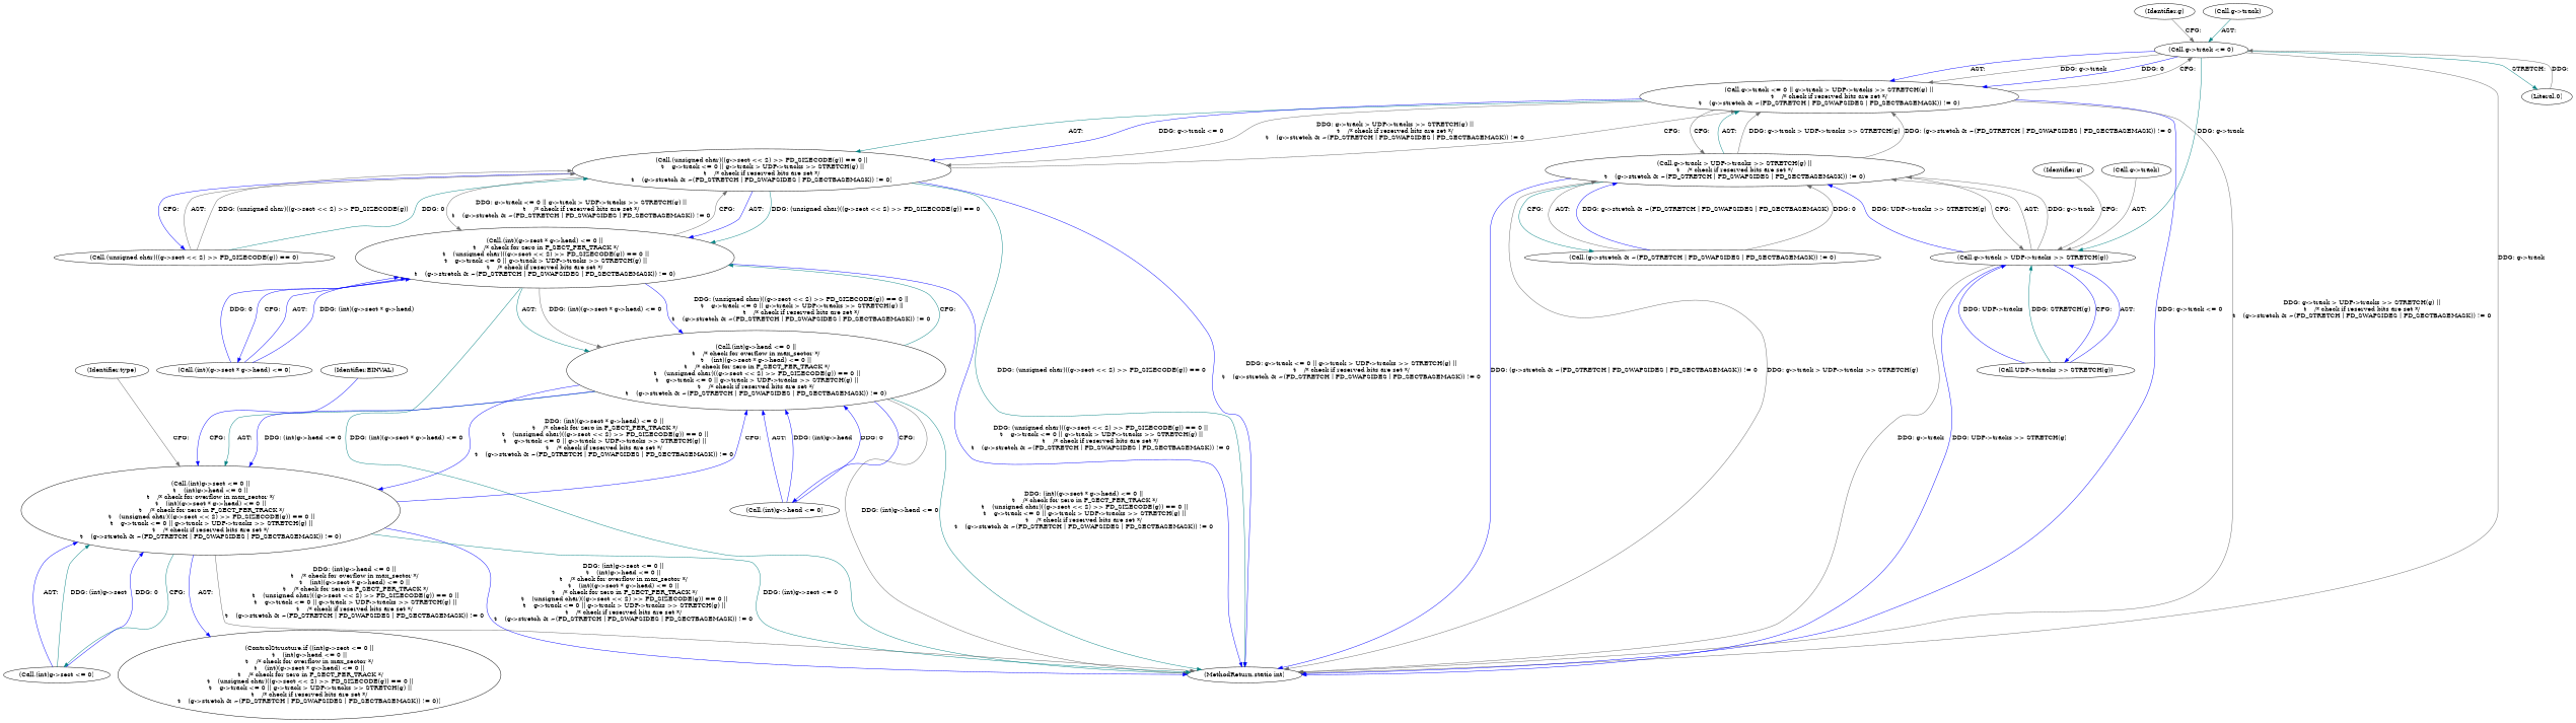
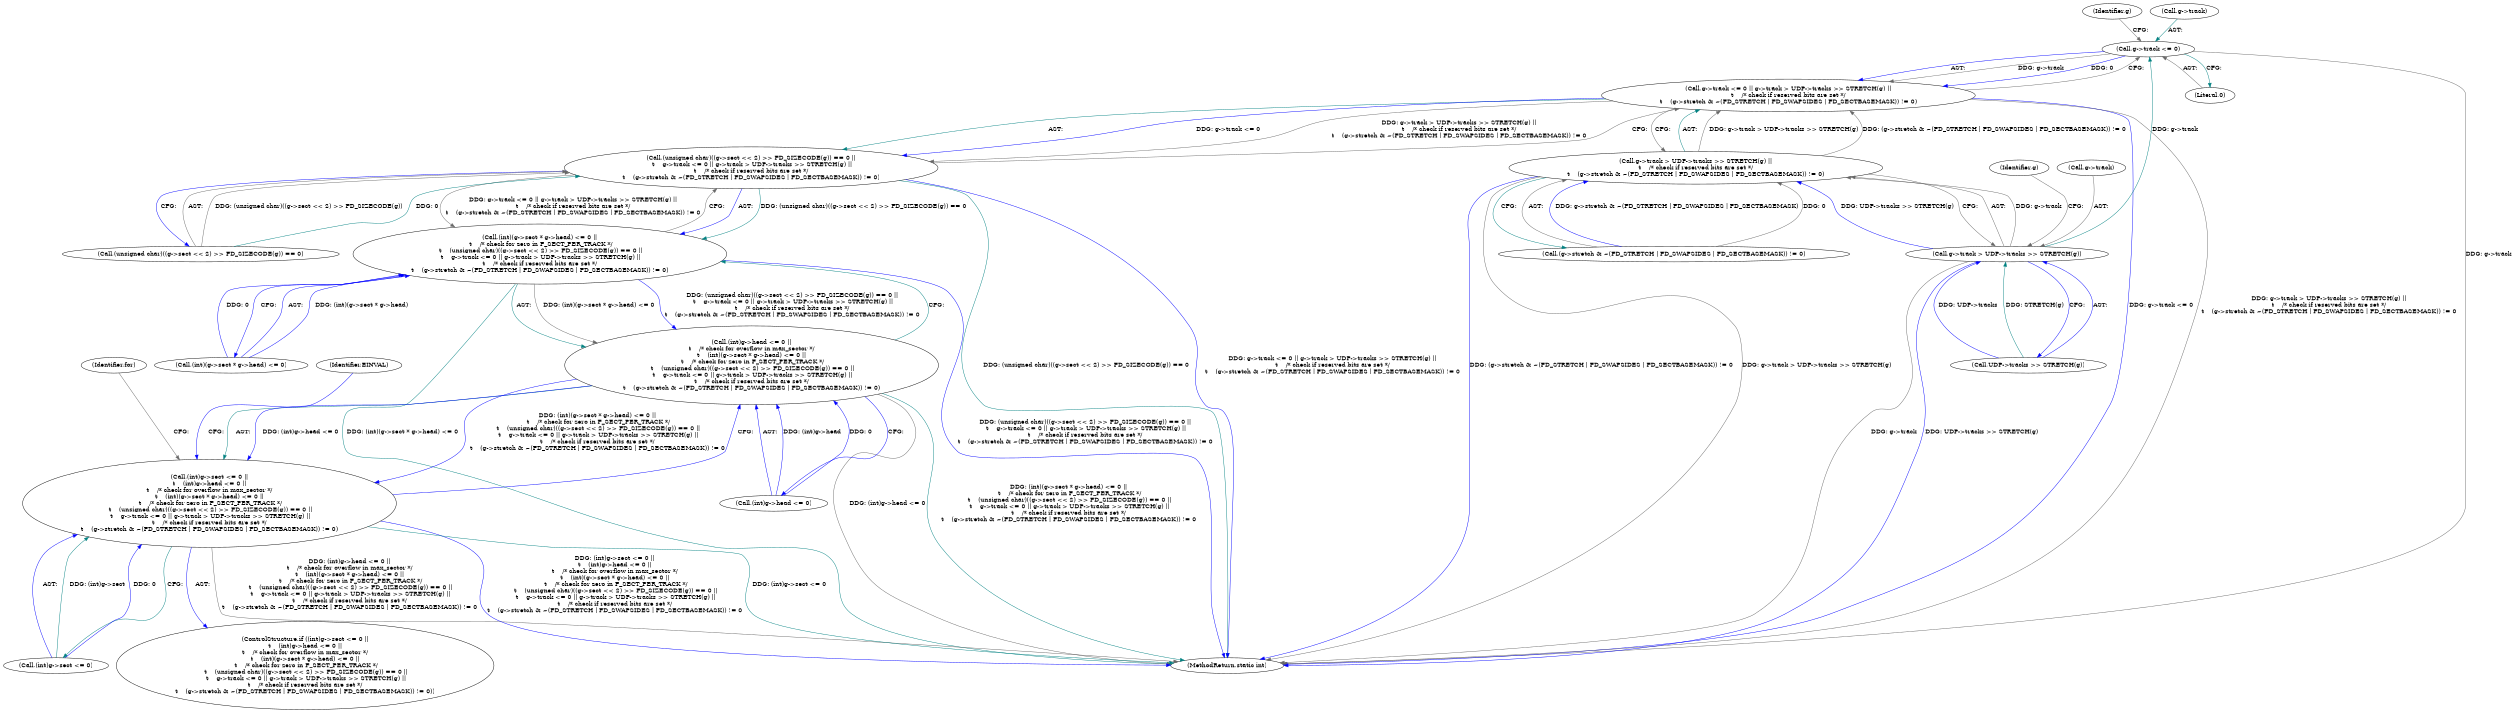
  digraph {
    edge [color=blue]
    n1 [label="(Call,g->track <= 0)"]
    n2 [label="(Call,g->track <= 0 || g->track > UDP->tracks >> STRETCH(g) ||\n\t    /* check if reserved bits are set */\n\t    (g->stretch & ~(FD_STRETCH | FD_SWAPSIDES | FD_SECTBASEMASK)) != 0)"]
    n3 [label="(Call,g->track > UDP->tracks >> STRETCH(g))"]
    n4 [label="(MethodReturn,static int)"]
    n5 [label="(Literal,0)"]
    n6 [label="(Call,(unsigned char)((g->sect << 2) >> FD_SIZECODE(g)) == 0 ||\n \t    g->track <= 0 || g->track > UDP->tracks >> STRETCH(g) ||\n\t    /* check if reserved bits are set */\n\t    (g->stretch & ~(FD_STRETCH | FD_SWAPSIDES | FD_SECTBASEMASK)) != 0)"]
    n7 [label="(Call,g->track > UDP->tracks >> STRETCH(g) ||\n\t    /* check if reserved bits are set */\n\t    (g->stretch & ~(FD_STRETCH | FD_SWAPSIDES | FD_SECTBASEMASK)) != 0)"]
    n8 [label="(Call,UDP->tracks >> STRETCH(g))"]
    n9 [label="(Call,(int)(g->sect * g->head) <= 0 ||\n \t    /* check for zero in F_SECT_PER_TRACK */\n \t    (unsigned char)((g->sect << 2) >> FD_SIZECODE(g)) == 0 ||\n \t    g->track <= 0 || g->track > UDP->tracks >> STRETCH(g) ||\n\t    /* check if reserved bits are set */\n\t    (g->stretch & ~(FD_STRETCH | FD_SWAPSIDES | FD_SECTBASEMASK)) != 0)"]
    n10 [label="(Call,(unsigned char)((g->sect << 2) >> FD_SIZECODE(g)) == 0)"]
    n11 [label="(Call,(g->stretch & ~(FD_STRETCH | FD_SWAPSIDES | FD_SECTBASEMASK)) != 0)"]
    n12 [label="(Call,(int)g->head <= 0 ||\n\t    /* check for overflow in max_sector */\n\t    (int)(g->sect * g->head) <= 0 ||\n \t    /* check for zero in F_SECT_PER_TRACK */\n \t    (unsigned char)((g->sect << 2) >> FD_SIZECODE(g)) == 0 ||\n \t    g->track <= 0 || g->track > UDP->tracks >> STRETCH(g) ||\n\t    /* check if reserved bits are set */\n\t    (g->stretch & ~(FD_STRETCH | FD_SWAPSIDES | FD_SECTBASEMASK)) != 0)"]
    n13 [label="(Call,(int)(g->sect * g->head) <= 0)"]
    n14 [label="(Call,(int)g->sect <= 0 ||\n\t    (int)g->head <= 0 ||\n\t    /* check for overflow in max_sector */\n\t    (int)(g->sect * g->head) <= 0 ||\n \t    /* check for zero in F_SECT_PER_TRACK */\n \t    (unsigned char)((g->sect << 2) >> FD_SIZECODE(g)) == 0 ||\n \t    g->track <= 0 || g->track > UDP->tracks >> STRETCH(g) ||\n\t    /* check if reserved bits are set */\n\t    (g->stretch & ~(FD_STRETCH | FD_SWAPSIDES | FD_SECTBASEMASK)) != 0)"]
    n15 [label="(Call,(int)g->head <= 0)"]
    n16 [label="(ControlStructure,if ((int)g->sect <= 0 ||\n\t    (int)g->head <= 0 ||\n\t    /* check for overflow in max_sector */\n\t    (int)(g->sect * g->head) <= 0 ||\n \t    /* check for zero in F_SECT_PER_TRACK */\n \t    (unsigned char)((g->sect << 2) >> FD_SIZECODE(g)) == 0 ||\n \t    g->track <= 0 || g->track > UDP->tracks >> STRETCH(g) ||\n\t    /* check if reserved bits are set */\n\t    (g->stretch & ~(FD_STRETCH | FD_SWAPSIDES | FD_SECTBASEMASK)) != 0))"]
    n17 [label="(Call,(int)g->sect <= 0)"]
    n18 [label="(Identifier,g)"]
    n19 [label="(Identifier,g)"]
    n20 [label="(Call,g->track)"]
-   n21 [label="(Identifier,type)"]
+   n21 [label="(Identifier,for)"]
    n22 [label="(Identifier,EINVAL)"]
    n23 [label="(Call,g->track)"]
    n1 -> n2 [label="AST: "]
    n1 -> n2 [color=gray40 label="DDG: g->track"]
    n1 -> n2 [label="DDG: 0"]
-   n1 -> n3 [color=teal label="DDG: g->track"]
+   n3 -> n1 [color=teal label="DDG: g->track"]
    n1 -> n4 [color=gray40 label="DDG: g->track"]
-   n1 -> n5 [color=teal label="STRETCH: "]
+   n1 -> n5 [color=teal label="CFG: "]
    n2 -> n1 [color=gray40 label="CFG: "]
    n2 -> n4 [label="DDG: g->track <= 0"]
    n2 -> n4 [color=gray40 label="DDG: g->track > UDP->tracks >> STRETCH(g) ||\n\t    /* check if reserved bits are set */\n\t    (g->stretch & ~(FD_STRETCH | FD_SWAPSIDES | FD_SECTBASEMASK)) != 0"]
    n2 -> n6 [color=teal label="AST: "]
    n2 -> n6 [label="DDG: g->track <= 0"]
    n2 -> n6 [color=gray40 label="DDG: g->track > UDP->tracks >> STRETCH(g) ||\n\t    /* check if reserved bits are set */\n\t    (g->stretch & ~(FD_STRETCH | FD_SWAPSIDES | FD_SECTBASEMASK)) != 0"]
    n2 -> n7 [color=gray40 label="CFG: "]
    n3 -> n4 [color=gray40 label="DDG: g->track"]
    n3 -> n4 [label="DDG: UDP->tracks >> STRETCH(g)"]
    n3 -> n7 [color=gray40 label="AST: "]
    n3 -> n7 [color=gray40 label="DDG: g->track"]
    n3 -> n7 [label="DDG: UDP->tracks >> STRETCH(g)"]
    n3 -> n8 [label="CFG: "]
-   n5 -> n1 [color=gray40 label="DDG: "]
+   n5 -> n1 [color=gray40 label="AST: "]
    n6 -> n2 [color=gray40 label="CFG: "]
    n6 -> n4 [color=teal label="DDG: (unsigned char)((g->sect << 2) >> FD_SIZECODE(g)) == 0"]
    n6 -> n4 [label="DDG: g->track <= 0 || g->track > UDP->tracks >> STRETCH(g) ||\n\t    /* check if reserved bits are set */\n\t    (g->stretch & ~(FD_STRETCH | FD_SWAPSIDES | FD_SECTBASEMASK)) != 0"]
    n6 -> n9 [label="AST: "]
    n6 -> n9 [color=teal label="DDG: (unsigned char)((g->sect << 2) >> FD_SIZECODE(g)) == 0"]
    n6 -> n9 [color=gray40 label="DDG: g->track <= 0 || g->track > UDP->tracks >> STRETCH(g) ||\n\t    /* check if reserved bits are set */\n\t    (g->stretch & ~(FD_STRETCH | FD_SWAPSIDES | FD_SECTBASEMASK)) != 0"]
    n6 -> n10 [label="CFG: "]
    n7 -> n2 [color=teal label="AST: "]
    n7 -> n2 [color=gray40 label="DDG: g->track > UDP->tracks >> STRETCH(g)"]
    n7 -> n2 [color=gray40 label="DDG: (g->stretch & ~(FD_STRETCH | FD_SWAPSIDES | FD_SECTBASEMASK)) != 0"]
    n7 -> n3 [color=gray40 label="CFG: "]
    n7 -> n4 [label="DDG: (g->stretch & ~(FD_STRETCH | FD_SWAPSIDES | FD_SECTBASEMASK)) != 0"]
    n7 -> n4 [color=gray40 label="DDG: g->track > UDP->tracks >> STRETCH(g)"]
    n7 -> n11 [color=teal label="CFG: "]
    n8 -> n3 [label="AST: "]
    n8 -> n3 [label="DDG: UDP->tracks"]
    n8 -> n3 [color=teal label="DDG: STRETCH(g)"]
    n9 -> n4 [color=teal label="DDG: (int)(g->sect * g->head) <= 0"]
    n9 -> n4 [label="DDG: (unsigned char)((g->sect << 2) >> FD_SIZECODE(g)) == 0 ||\n \t    g->track <= 0 || g->track > UDP->tracks >> STRETCH(g) ||\n\t    /* check if reserved bits are set */\n\t    (g->stretch & ~(FD_STRETCH | FD_SWAPSIDES | FD_SECTBASEMASK)) != 0"]
    n9 -> n6 [color=gray40 label="CFG: "]
    n9 -> n12 [color=teal label="AST: "]
    n9 -> n12 [color=gray40 label="DDG: (int)(g->sect * g->head) <= 0"]
    n9 -> n12 [label="DDG: (unsigned char)((g->sect << 2) >> FD_SIZECODE(g)) == 0 ||\n \t    g->track <= 0 || g->track > UDP->tracks >> STRETCH(g) ||\n\t    /* check if reserved bits are set */\n\t    (g->stretch & ~(FD_STRETCH | FD_SWAPSIDES | FD_SECTBASEMASK)) != 0"]
    n9 -> n13 [label="CFG: "]
    n10 -> n6 [color=gray40 label="AST: "]
    n10 -> n6 [color=gray40 label="DDG: (unsigned char)((g->sect << 2) >> FD_SIZECODE(g))"]
    n10 -> n6 [color=teal label="DDG: 0"]
    n11 -> n7 [color=gray40 label="AST: "]
    n11 -> n7 [label="DDG: g->stretch & ~(FD_STRETCH | FD_SWAPSIDES | FD_SECTBASEMASK)"]
    n11 -> n7 [color=gray40 label="DDG: 0"]
    n12 -> n4 [color=gray40 label="DDG: (int)g->head <= 0"]
    n12 -> n4 [color=teal label="DDG: (int)(g->sect * g->head) <= 0 ||\n \t    /* check for zero in F_SECT_PER_TRACK */\n \t    (unsigned char)((g->sect << 2) >> FD_SIZECODE(g)) == 0 ||\n \t    g->track <= 0 || g->track > UDP->tracks >> STRETCH(g) ||\n\t    /* check if reserved bits are set */\n\t    (g->stretch & ~(FD_STRETCH | FD_SWAPSIDES | FD_SECTBASEMASK)) != 0"]
    n12 -> n9 [color=teal label="CFG: "]
    n12 -> n14 [color=teal label="AST: "]
    n12 -> n14 [label="DDG: (int)g->head <= 0"]
    n12 -> n14 [label="DDG: (int)(g->sect * g->head) <= 0 ||\n \t    /* check for zero in F_SECT_PER_TRACK */\n \t    (unsigned char)((g->sect << 2) >> FD_SIZECODE(g)) == 0 ||\n \t    g->track <= 0 || g->track > UDP->tracks >> STRETCH(g) ||\n\t    /* check if reserved bits are set */\n\t    (g->stretch & ~(FD_STRETCH | FD_SWAPSIDES | FD_SECTBASEMASK)) != 0"]
    n12 -> n15 [label="CFG: "]
    n13 -> n9 [label="AST: "]
    n13 -> n9 [label="DDG: (int)(g->sect * g->head)"]
    n13 -> n9 [label="DDG: 0"]
    n14 -> n4 [color=gray40 label="DDG: (int)g->head <= 0 ||\n\t    /* check for overflow in max_sector */\n\t    (int)(g->sect * g->head) <= 0 ||\n \t    /* check for zero in F_SECT_PER_TRACK */\n \t    (unsigned char)((g->sect << 2) >> FD_SIZECODE(g)) == 0 ||\n \t    g->track <= 0 || g->track > UDP->tracks >> STRETCH(g) ||\n\t    /* check if reserved bits are set */\n\t    (g->stretch & ~(FD_STRETCH | FD_SWAPSIDES | FD_SECTBASEMASK)) != 0"]
    n14 -> n4 [label="DDG: (int)g->sect <= 0 ||\n\t    (int)g->head <= 0 ||\n\t    /* check for overflow in max_sector */\n\t    (int)(g->sect * g->head) <= 0 ||\n \t    /* check for zero in F_SECT_PER_TRACK */\n \t    (unsigned char)((g->sect << 2) >> FD_SIZECODE(g)) == 0 ||\n \t    g->track <= 0 || g->track > UDP->tracks >> STRETCH(g) ||\n\t    /* check if reserved bits are set */\n\t    (g->stretch & ~(FD_STRETCH | FD_SWAPSIDES | FD_SECTBASEMASK)) != 0"]
    n14 -> n4 [color=teal label="DDG: (int)g->sect <= 0"]
    n14 -> n12 [label="CFG: "]
    n14 -> n16 [label="AST: "]
    n14 -> n17 [color=teal label="CFG: "]
    n15 -> n12 [label="AST: "]
    n15 -> n12 [label="DDG: (int)g->head"]
    n15 -> n12 [label="DDG: 0"]
    n17 -> n14 [label="AST: "]
    n17 -> n14 [color=teal label="DDG: (int)g->sect"]
    n17 -> n14 [label="DDG: 0"]
    n18 -> n3 [color=gray40 label="CFG: "]
    n19 -> n1 [color=gray40 label="CFG: "]
    n20 -> n3 [color=gray40 label="AST: "]
    n21 -> n14 [color=gray40 label="CFG: "]
    n22 -> n14 [label="CFG: "]
    n23 -> n1 [color=teal label="AST: "]
  }
